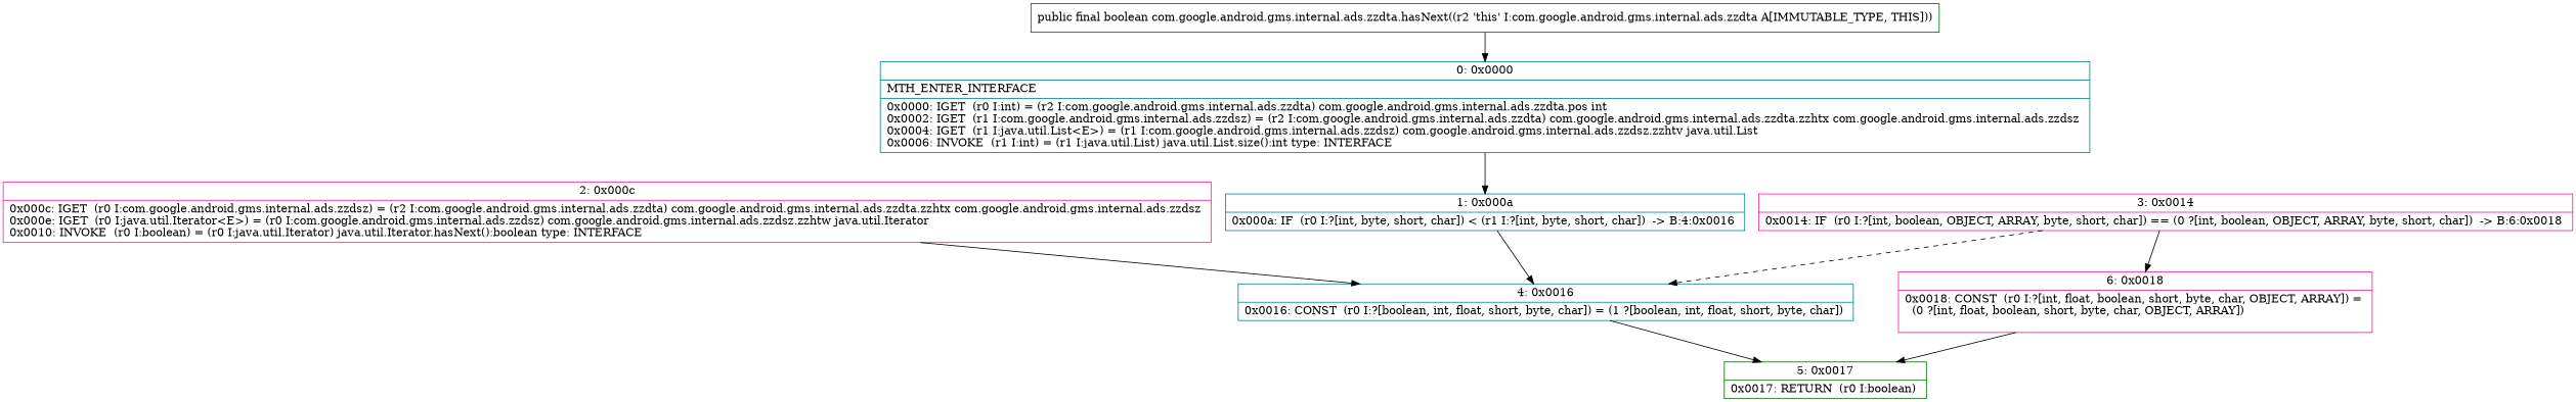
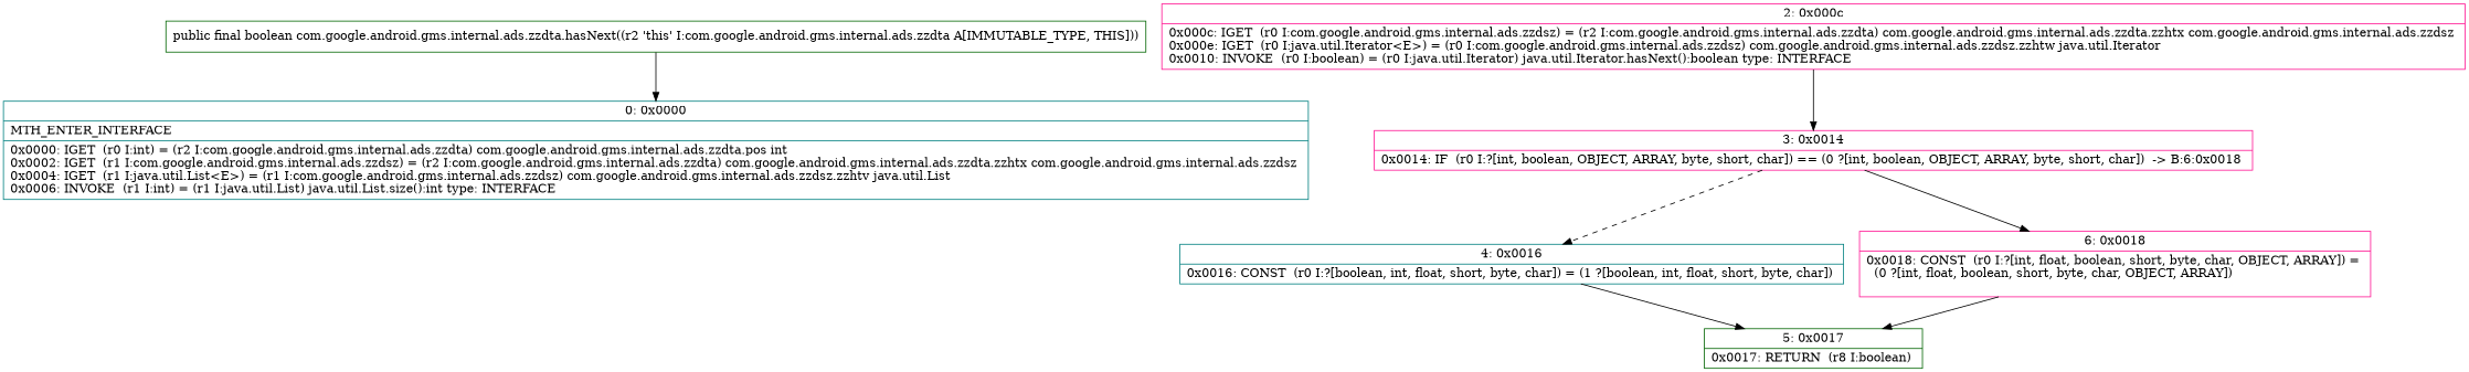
  digraph {
    node [color=teal shape=record]
    n1 [label="{0\:\ 0x0000|MTH_ENTER_INTERFACE\l|0x0000: IGET  (r0 I:int) = (r2 I:com.google.android.gms.internal.ads.zzdta) com.google.android.gms.internal.ads.zzdta.pos int \l0x0002: IGET  (r1 I:com.google.android.gms.internal.ads.zzdsz) = (r2 I:com.google.android.gms.internal.ads.zzdta) com.google.android.gms.internal.ads.zzdta.zzhtx com.google.android.gms.internal.ads.zzdsz \l0x0004: IGET  (r1 I:java.util.List\<E\>) = (r1 I:com.google.android.gms.internal.ads.zzdsz) com.google.android.gms.internal.ads.zzdsz.zzhtv java.util.List \l0x0006: INVOKE  (r1 I:int) = (r1 I:java.util.List) java.util.List.size():int type: INTERFACE \l}"]
-   n2 [label="{1\:\ 0x000a|0x000a: IF  (r0 I:?[int, byte, short, char]) \< (r1 I:?[int, byte, short, char])  \-\> B:4:0x0016 \l}"]
    n3 [label="{4\:\ 0x0016|0x0016: CONST  (r0 I:?[boolean, int, float, short, byte, char]) = (1 ?[boolean, int, float, short, byte, char]) \l}"]
    n4 [color=deeppink label="{2\:\ 0x000c|0x000c: IGET  (r0 I:com.google.android.gms.internal.ads.zzdsz) = (r2 I:com.google.android.gms.internal.ads.zzdta) com.google.android.gms.internal.ads.zzdta.zzhtx com.google.android.gms.internal.ads.zzdsz \l0x000e: IGET  (r0 I:java.util.Iterator\<E\>) = (r0 I:com.google.android.gms.internal.ads.zzdsz) com.google.android.gms.internal.ads.zzdsz.zzhtw java.util.Iterator \l0x0010: INVOKE  (r0 I:boolean) = (r0 I:java.util.Iterator) java.util.Iterator.hasNext():boolean type: INTERFACE \l}"]
    n5 [color=deeppink label="{3\:\ 0x0014|0x0014: IF  (r0 I:?[int, boolean, OBJECT, ARRAY, byte, short, char]) == (0 ?[int, boolean, OBJECT, ARRAY, byte, short, char])  \-\> B:6:0x0018 \l}"]
-   n6 [color=darkgreen label="{5\:\ 0x0017|0x0017: RETURN  (r0 I:boolean) \l}"]
+   n6 [color=darkgreen label="{5\:\ 0x0017|0x0017: RETURN  (r8 I:boolean) \l}"]
    n7 [color=deeppink label="{6\:\ 0x0018|0x0018: CONST  (r0 I:?[int, float, boolean, short, byte, char, OBJECT, ARRAY]) = \l  (0 ?[int, float, boolean, short, byte, char, OBJECT, ARRAY])\l \l}"]
    n8 [color=darkgreen label="{public final boolean com.google.android.gms.internal.ads.zzdta.hasNext((r2 'this' I:com.google.android.gms.internal.ads.zzdta A[IMMUTABLE_TYPE, THIS])) }"]
-   n1 -> n2
-   n2 -> n3
    n3 -> n6
-   n4 -> n3
+   n4 -> n5
    n5 -> n3 [style=dashed]
    n5 -> n7
    n7 -> n6
    n8 -> n1
  }
